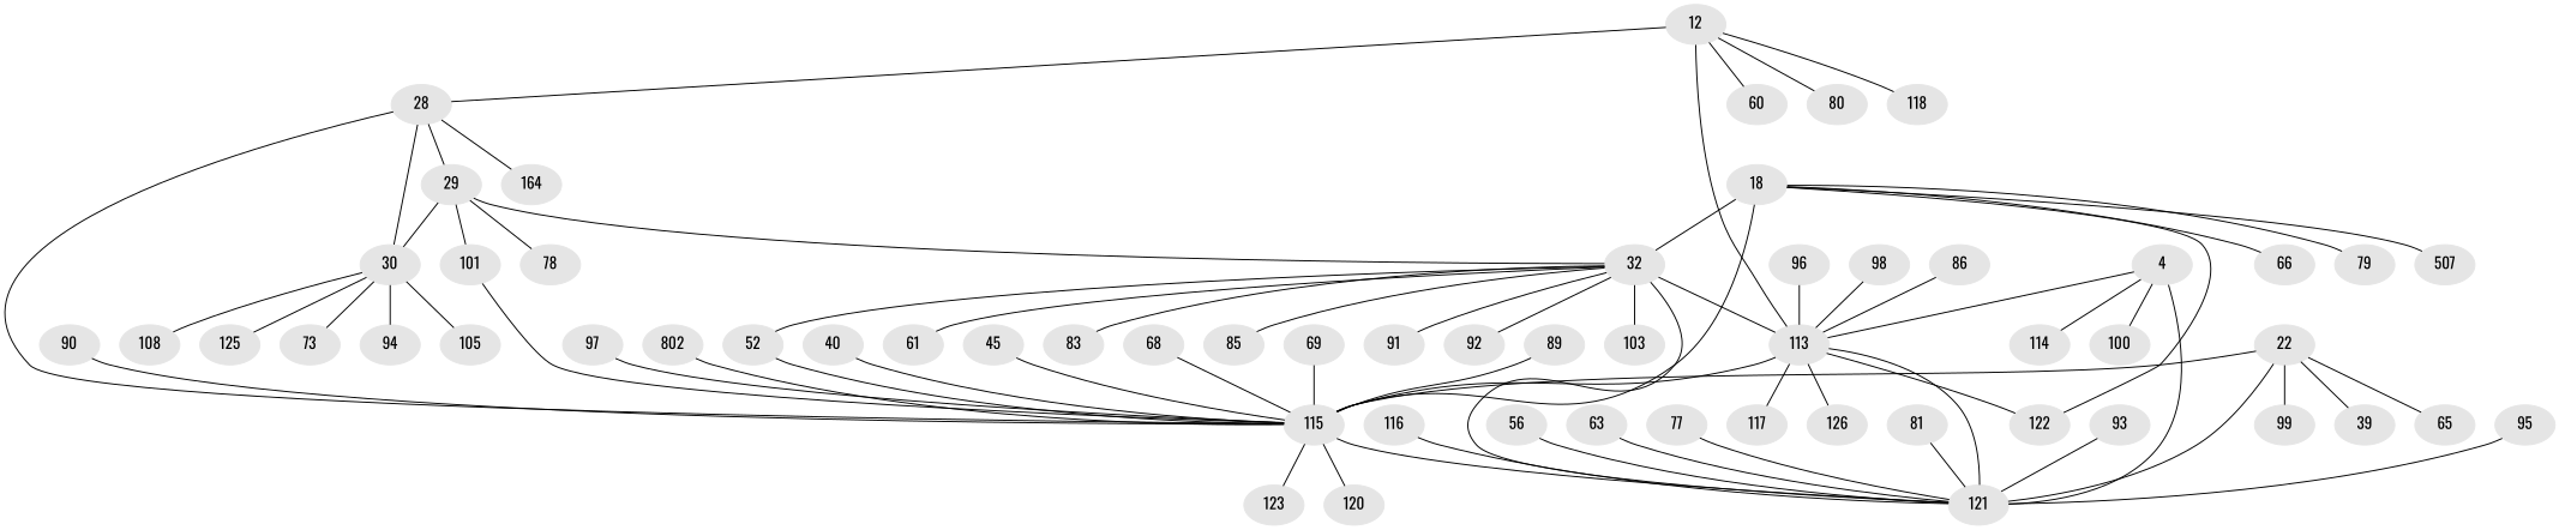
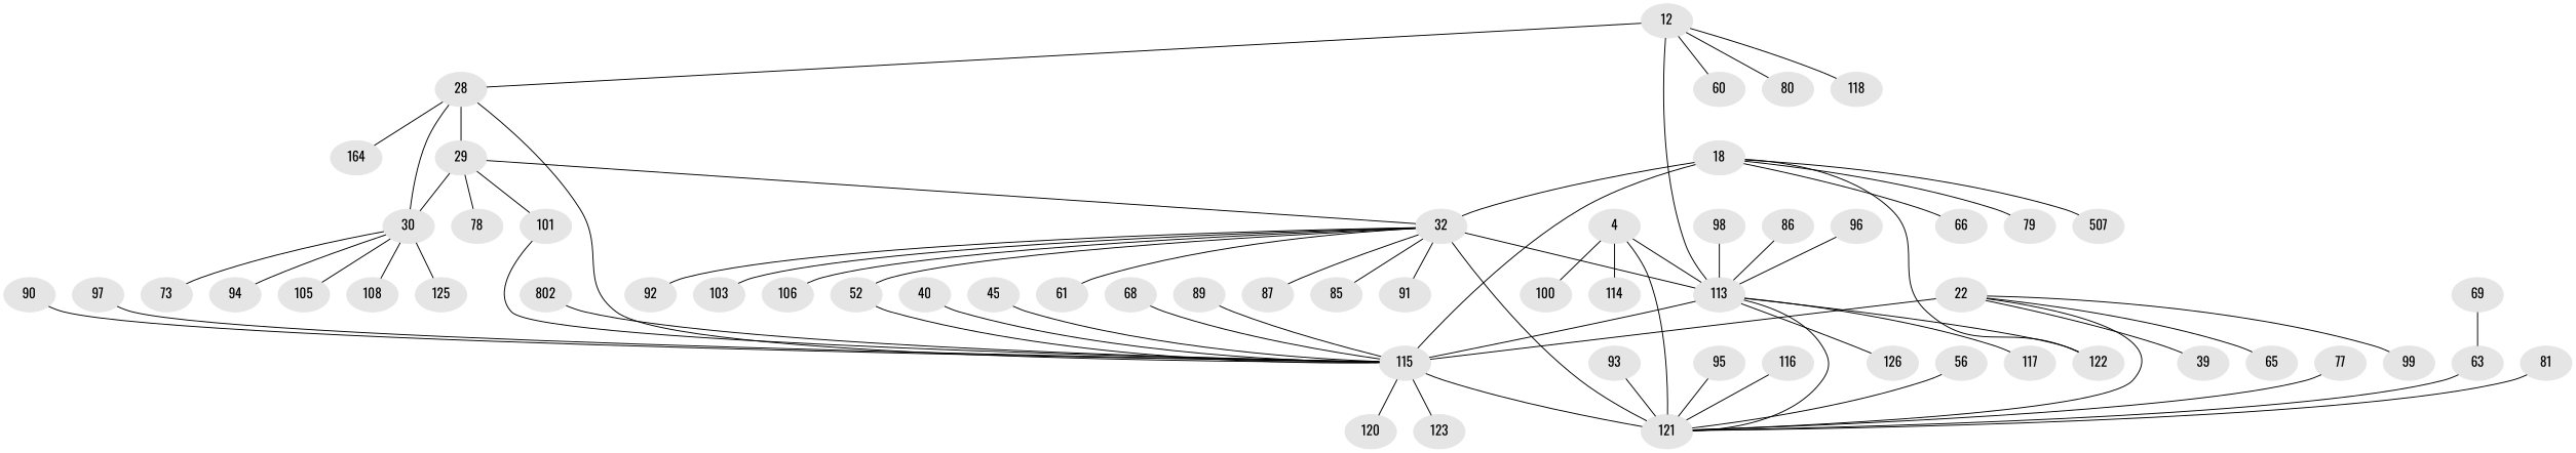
  graph {
    fontname=Oswald
    node [color=gray90 fontname=Oswald style=filled]
    edge [fontname=Oswald]
    4 [super="+3"]
    100
    113 [super="+109+111+112"]
    114
    121 [super="+104+35+37+41+46+50"]
    115 [super="+82+23+110+24"]
    122
    117
    126
    12 [super="+8"]
    28 [super="+25"]
    60 [super="+43"]
    80
    118 [super="+47"]
    29 [super="+27"]
    30 [super="+26"]
    n17 [label=164]
    18 [super="+13"]
    32 [super="+17"]
    66
    79
    n22 [label=507]
    52
    61
-   83 [super="+75"]
+   83 [super="+75" label=87]
    85
    91
    92
    103
+   106
    120 [super="+76"]
    123
    22 [super="+19"]
    39
    65
    99 [super="+57"]
    78
    101 [super="+44"]
    73 [super="+62"]
    94
    105 [super="+54"]
    108
    125
    40
    45
    56
    63
    68
    69 [super="+49"]
    77 [super="+36"]
    81
    86
    89 [super="+64"]
    90
    93
    95
    96 [super="+88"]
    97
    98
    n60 [label=802]
    116
    4 -- 100
    4 -- 113
    4 -- 114
    4 -- 121 [weight=8]
    113 -- 121 [weight=3]
    113 -- 115 [weight=5]
    113 -- 122
    113 -- 117
    113 -- 126
    115 -- 121
    115 -- 120
    115 -- 123
    12 -- 113 [weight=8]
    12 -- 28
    12 -- 60
    12 -- 80
    12 -- 118
    28 -- 115 [weight=2]
    28 -- 29 [weight=4]
    28 -- 30 [weight=4]
    28 -- n17
    29 -- 30 [weight=4]
    29 -- 32 [weight=2]
    29 -- 78
    29 -- 101
    30 -- 73
    30 -- 94
    30 -- 105
    30 -- 108
    30 -- 125
    18 -- 115
    18 -- 122
    18 -- 32 [weight=8]
    18 -- 66
    18 -- 79
    18 -- n22
    32 -- 113
    32 -- 121 [weight=3]
    32 -- 52
    32 -- 61
    32 -- 83
    32 -- 85
    32 -- 91
    32 -- 92
    32 -- 103
+   32 -- 106
    52 -- 115
    22 -- 121
    22 -- 115 [weight=8]
    22 -- 39
    22 -- 65
    22 -- 99
    101 -- 115
    40 -- 115
    45 -- 115
    56 -- 121
    63 -- 121
    68 -- 115
-   69 -- 115
+   69 -- 63
    77 -- 121
    81 -- 121
    86 -- 113
    89 -- 115
    90 -- 115
    93 -- 121
    95 -- 121
    96 -- 113
    97 -- 115
    98 -- 113
    n60 -- 115
    116 -- 121
  }
